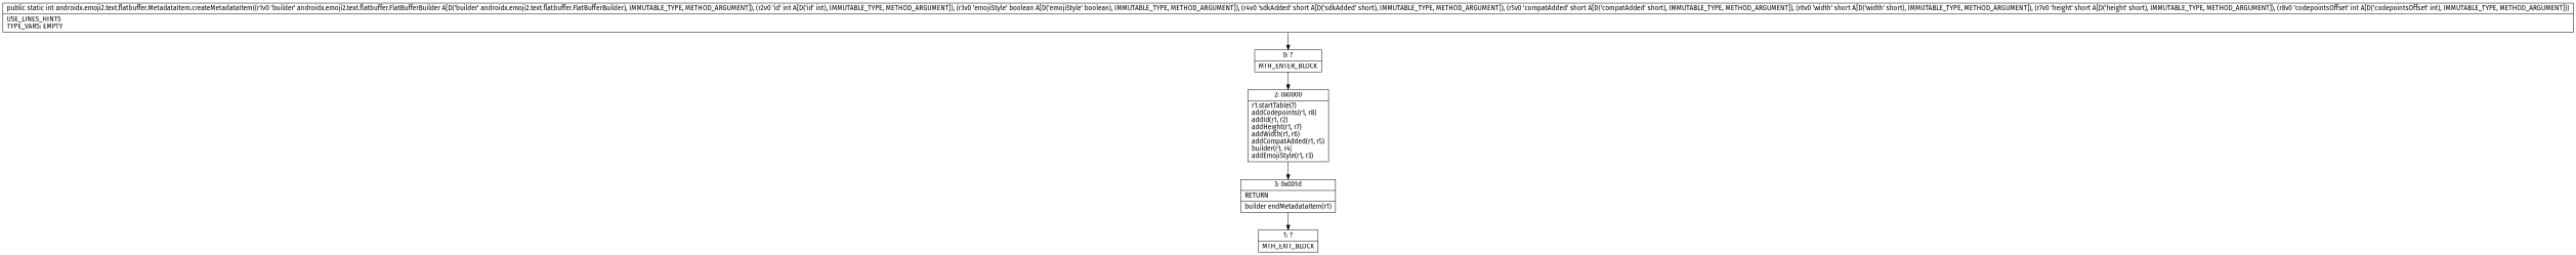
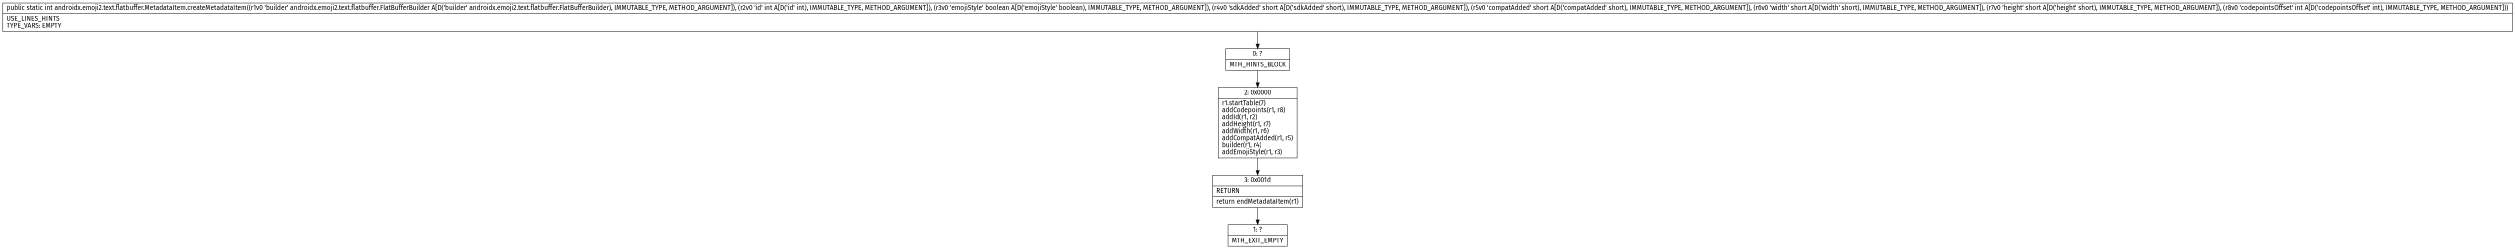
  digraph {
    fontname="Fira Sans"
    node [fontname="Fira Sans" shape=record]
    edge [fontname="Fira Sans"]
-   n1 [label="{0\:\ ?|MTH_ENTER_BLOCK\l}"]
+   n1 [label="{0\:\ ?|MTH_HINTS_BLOCK\l}"]
    n2 [label="{2\:\ 0x0000|r1.startTable(7)\laddCodepoints(r1, r8)\laddId(r1, r2)\laddHeight(r1, r7)\laddWidth(r1, r6)\laddCompatAdded(r1, r5)\lbuilder(r1, r4)\laddEmojiStyle(r1, r3)\l}"]
-   n3 [label="{3\:\ 0x001d|RETURN\l|builder endMetadataItem(r1)\l}"]
-   n4 [label="{1\:\ ?|MTH_EXIT_BLOCK\l}"]
+   n3 [label="{3\:\ 0x001d|RETURN\l|return endMetadataItem(r1)\l}"]
+   n4 [label="{1\:\ ?|MTH_EXIT_EMPTY\l}"]
    n5 [label="{public static int androidx.emoji2.text.flatbuffer.MetadataItem.createMetadataItem((r1v0 'builder' androidx.emoji2.text.flatbuffer.FlatBufferBuilder A[D('builder' androidx.emoji2.text.flatbuffer.FlatBufferBuilder), IMMUTABLE_TYPE, METHOD_ARGUMENT]), (r2v0 'id' int A[D('id' int), IMMUTABLE_TYPE, METHOD_ARGUMENT]), (r3v0 'emojiStyle' boolean A[D('emojiStyle' boolean), IMMUTABLE_TYPE, METHOD_ARGUMENT]), (r4v0 'sdkAdded' short A[D('sdkAdded' short), IMMUTABLE_TYPE, METHOD_ARGUMENT]), (r5v0 'compatAdded' short A[D('compatAdded' short), IMMUTABLE_TYPE, METHOD_ARGUMENT]), (r6v0 'width' short A[D('width' short), IMMUTABLE_TYPE, METHOD_ARGUMENT]), (r7v0 'height' short A[D('height' short), IMMUTABLE_TYPE, METHOD_ARGUMENT]), (r8v0 'codepointsOffset' int A[D('codepointsOffset' int), IMMUTABLE_TYPE, METHOD_ARGUMENT]))  | USE_LINES_HINTS\lTYPE_VARS: EMPTY\l}"]
    n1 -> n2
    n2 -> n3
    n3 -> n4
    n5 -> n1
  }
